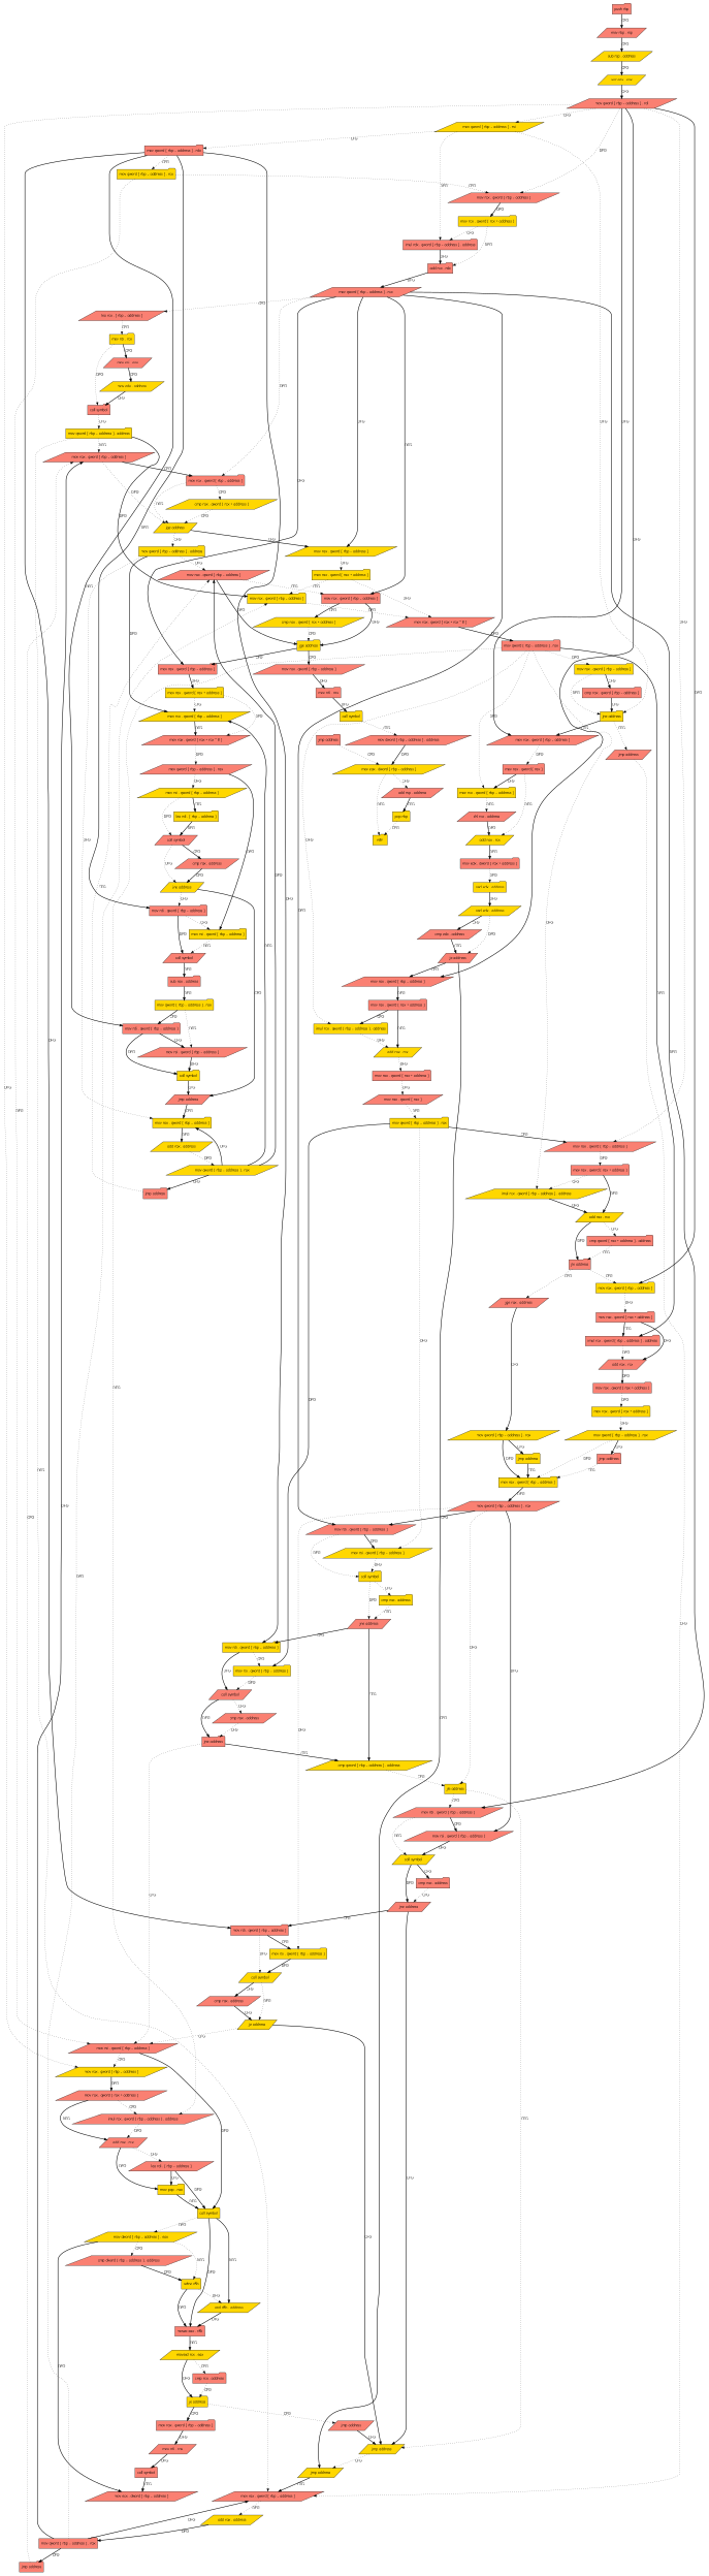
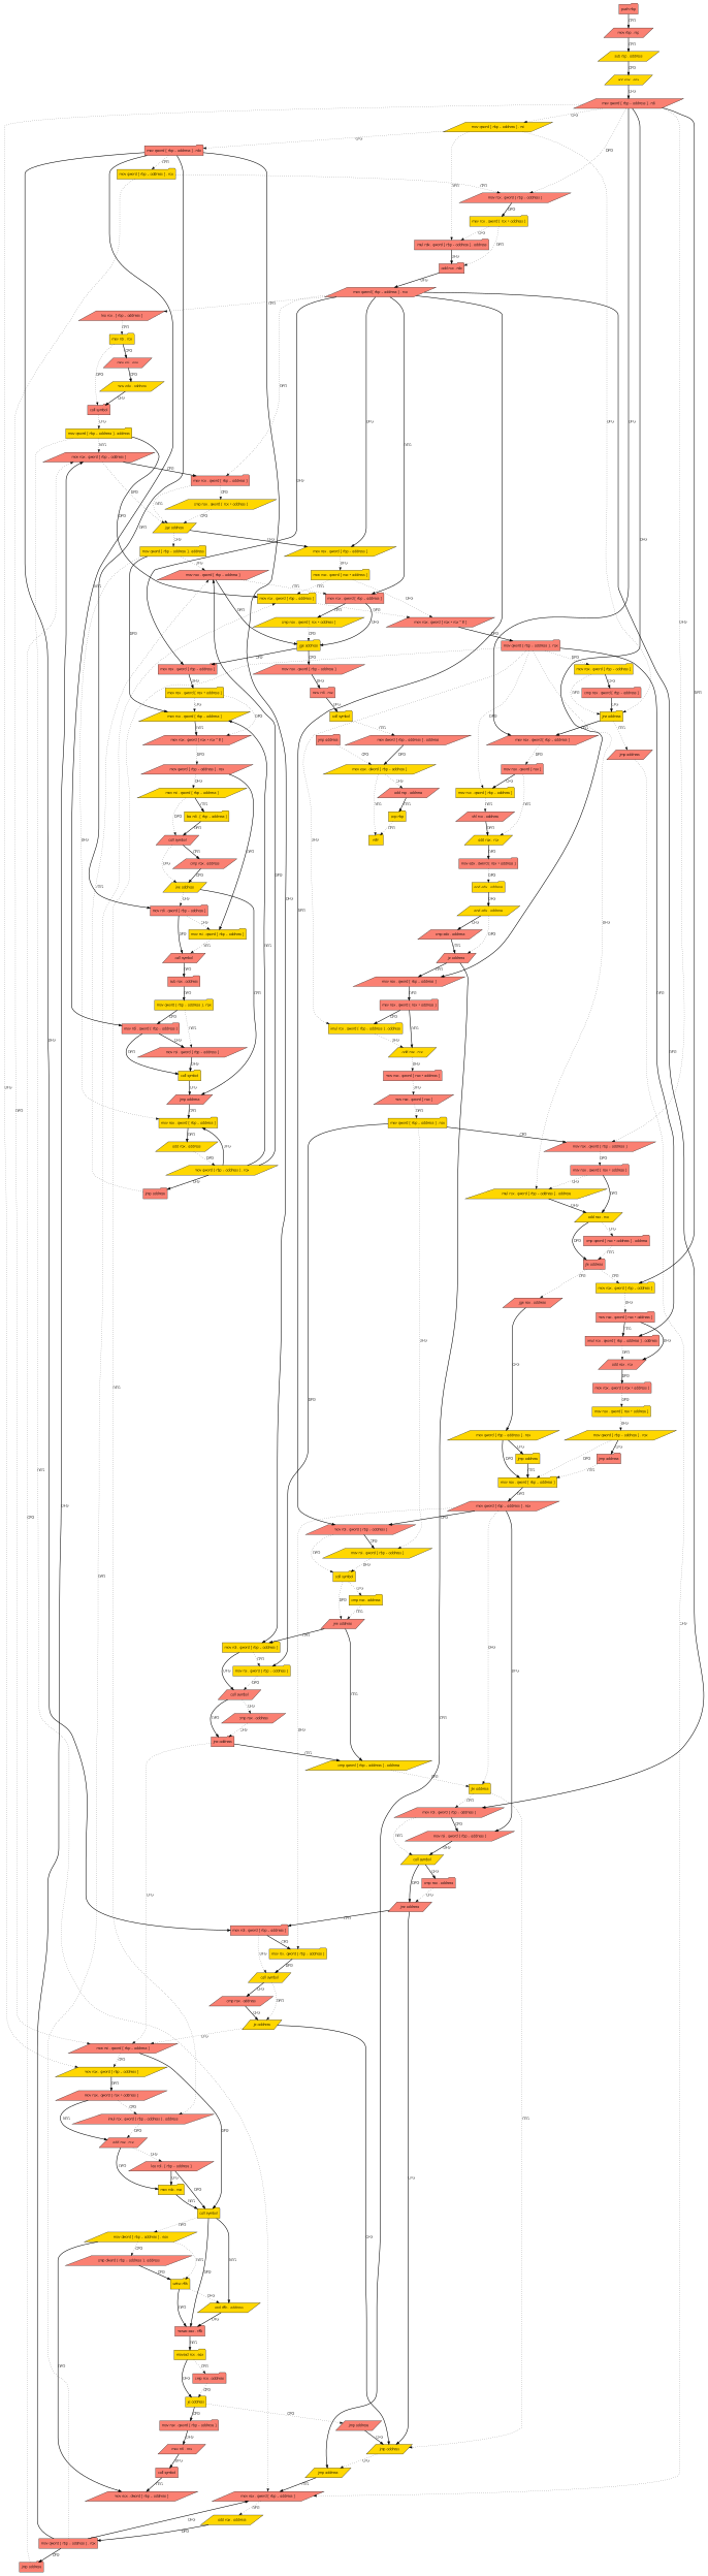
  digraph {
    fontname="Comic Neue"
    node [fillcolor=salmon fontname="Comic Neue" shape=parallelogram style=filled]
    edge [fontname="Comic Neue" style=bold]
    n1 [label="push rbp" shape=folder]
    n2 [label="mov rbp , rsp"]
    n3 [fillcolor=gold label="sub rsp , address"]
    n4 [fillcolor=gold label="xor eax , eax"]
    n5 [label="mov qword [ rbp - address ] , rdi"]
    n6 [fillcolor=gold label="mov qword [ rbp - address ] , rsi"]
    n7 [label="mov rcx , qword [ rbp - address ]"]
    n8 [label="mov rax , qword [ rbp - address ]"]
    n9 [label="mov rax , qword [ rbp - address ]"]
    n10 [label="mov rax , qword [ rbp - address ]"]
    n11 [fillcolor=gold label="mov rax , qword [ rbp - address ]" shape=folder]
    n12 [fillcolor=gold label="mov rax , qword [ rbp - address ]"]
    n13 [label="mov qword [ rbp - address ] , rdx" shape=folder]
    n14 [label="imul rdx , qword [ rbp - address ] , address" shape=folder]
    n15 [fillcolor=gold label="jne address" shape=folder]
    n16 [fillcolor=gold label="mov rcx , qword [ rcx + address ]" shape=folder]
    n17 [label="mov rax , qword [ rax ]" shape=folder]
    n18 [label="mov rax , qword [ rax + address ]" shape=folder]
    n19 [label="mov rax , qword [ rax + address ]" shape=folder]
    n20 [label="mov rax , qword [ rax + address ]" shape=folder]
    n21 [label="mov rax , qword [ rax + address ]"]
    n22 [fillcolor=gold label="mov qword [ rbp - address ] , rcx" shape=folder]
    n23 [label="mov rdi , qword [ rbp - address ]" shape=folder]
    n24 [label="mov rdi , qword [ rbp - address ]" shape=folder]
    n25 [fillcolor=gold label="mov rdi , qword [ rbp - address ]" shape=folder]
    n26 [label="mov rdi , qword [ rbp - address ]" shape=folder]
    n27 [label="add rcx , rdx" shape=folder]
    n28 [label="jmp address"]
    n29 [label="mov rsi , qword [ rbp - address ]"]
    n30 [fillcolor=gold label="mov rsi , qword [ rbp - address ]" shape=folder]
    n31 [label="call symbol"]
    n32 [label="mov rsi , qword [ rbp - address ]"]
    n33 [fillcolor=gold label="call symbol" shape=folder]
    n34 [fillcolor=gold label="mov rsi , qword [ rbp - address ]" shape=folder]
    n35 [label="call symbol"]
    n36 [fillcolor=gold label="mov rsi , qword [ rbp - address ]" shape=folder]
    n37 [fillcolor=gold label="call symbol"]
    n38 [fillcolor=gold label="call symbol" shape=folder]
    n39 [label="mov qword [ rbp - address ] , rcx"]
    n40 [label="lea rcx , [ rbp - address ]"]
    n41 [fillcolor=gold label="mov rax , qword [ rbp - address ]"]
    n42 [label="mov rax , qword [ rbp - address ]" shape=folder]
    n43 [label="mov rcx , qword [ rbp - address ]" shape=folder]
    n44 [label="mov rcx , qword [ rbp - address ]" shape=folder]
    n45 [label="mov rdi , qword [ rbp - address ]"]
    n46 [label="mov rdi , qword [ rbp - address ]"]
    n47 [fillcolor=gold label="mov rdi , rcx" shape=folder]
    n48 [fillcolor=gold label="mov rax , qword [ rax + address ]" shape=folder]
    n49 [fillcolor=gold label="mov rax , qword [ rax + address ]" shape=folder]
    n50 [fillcolor=gold label="jge address"]
    n51 [fillcolor=gold label="cmp rax , qword [ rcx + address ]"]
    n52 [fillcolor=gold label="jge address" shape=folder]
    n53 [fillcolor=gold label="cmp rax , qword [ rcx + address ]"]
    n54 [fillcolor=gold label="mov rsi , qword [ rbp - address ]"]
    n55 [fillcolor=gold label="call symbol" shape=folder]
    n56 [label="mov rsi , qword [ rbp - address ]"]
    n57 [fillcolor=gold label="call symbol"]
    n58 [label="mov esi , eax"]
    n59 [label="call symbol" shape=folder]
    n60 [fillcolor=gold label="mov edx , address"]
    n61 [fillcolor=gold label="mov qword [ rbp - address ] , address" shape=folder]
    n62 [label="mov rax , qword [ rbp - address ]"]
    n63 [fillcolor=gold label="mov rcx , qword [ rbp - address ]" shape=folder]
    n64 [label="mov rax , qword [ rbp - address ]"]
    n65 [label="mov rax , qword [ rax + rcx * 8 ]"]
    n66 [fillcolor=gold label="add rax , address"]
    n67 [fillcolor=gold label="mov qword [ rbp - address ] , address" shape=folder]
    n68 [label="mov rax , qword [ rbp - address ]"]
    n69 [fillcolor=gold label="mov rcx , qword [ rbp - address ]"]
    n70 [fillcolor=gold label="mov rax , qword [ rbp - address ]" shape=folder]
    n71 [label="mov rax , qword [ rax + rcx * 8 ]"]
    n72 [fillcolor=gold label="add rax , address"]
    n73 [label="mov rax , qword [ rbp - address ]"]
    n74 [label="mov qword [ rbp - address ] , rax" shape=folder]
    n75 [fillcolor=gold label="mov rax , qword [ rbp - address ]" shape=folder]
    n76 [fillcolor=gold label="mov rcx , qword [ rbp - address ]" shape=folder]
    n77 [fillcolor=gold label="imul rcx , qword [ rbp - address ] , address" shape=folder]
    n78 [fillcolor=gold label="imul rcx , qword [ rbp - address ] , address"]
    n79 [label="imul rcx , qword [ rbp - address ] , address" shape=folder]
    n80 [label="imul rcx , qword [ rbp - address ] , address"]
    n81 [label="cmp rax , qword [ rbp - address ]" shape=folder]
    n82 [label="shl rcx , address"]
    n83 [fillcolor=gold label="add rax , rcx"]
    n84 [fillcolor=gold label="add rax , rcx"]
    n85 [label="add rax , rcx"]
    n86 [label="add rax , rcx"]
    n87 [fillcolor=gold label="add rax , rcx"]
    n88 [label="mov rdi , rax" shape=folder]
    n89 [fillcolor=gold label="call symbol" shape=folder]
    n90 [label="mov dword [ rbp - address ] , address"]
    n91 [fillcolor=gold label="mov eax , dword [ rbp - address ]"]
    n92 [label="add rsp , address"]
    n93 [fillcolor=gold label=retn shape=folder]
    n94 [fillcolor=gold label="pop rbp" shape=folder]
    n95 [label="mov qword [ rbp - address ] , rax"]
    n96 [fillcolor=gold label="mov rsi , qword [ rbp - address ]"]
    n97 [fillcolor=gold label="lea rdi , [ rbp - address ]" shape=folder]
    n98 [label="call symbol"]
    n99 [label="cmp rax , address"]
    n100 [fillcolor=gold label="jne address"]
    n101 [label="jmp address"]
    n102 [label="sub rax , address" shape=folder]
    n103 [label="mov edx , dword [ rax + address ]" shape=folder]
    n104 [fillcolor=gold label="and edx , address" shape=folder]
    n105 [fillcolor=gold label="and edx , address"]
    n106 [label="cmp edx , address"]
    n107 [label="je address"]
    n108 [fillcolor=gold label="jmp address"]
    n109 [label="mov qword [ rbp - address ] , rax" shape=folder]
    n110 [fillcolor=gold label="mov qword [ rbp - address ] , rax"]
    n111 [fillcolor=gold label="mov qword [ rbp - address ] , rax" shape=folder]
    n112 [label="mov rax , qword [ rax + address ]" shape=folder]
    n113 [label="mov rax , qword [ rax ]"]
    n114 [fillcolor=gold label="mov qword [ rbp - address ] , rax" shape=folder]
    n115 [label="cmp qword [ rax + address ] , address" shape=folder]
    n116 [label="jle address" shape=folder]
    n117 [label="jge rax , address"]
    n118 [fillcolor=gold label="mov qword [ rbp - address ] , rax"]
    n119 [fillcolor=gold label="jmp address" shape=folder]
    n120 [fillcolor=gold label="mov rax , qword [ rbp - address ]" shape=folder]
    n121 [label="jmp address" shape=folder]
    n122 [label="jmp address" shape=folder]
    n123 [label="mov qword [ rbp - address ] , rax"]
    n124 [fillcolor=gold label="jle address" shape=folder]
    n125 [label="mov rax , qword [ rax + address ]" shape=folder]
    n126 [fillcolor=gold label="mov rax , qword [ rax + address ]" shape=folder]
    n127 [fillcolor=gold label="mov qword [ rbp - address ] , rax"]
    n128 [label="jmp address" shape=folder]
    n129 [fillcolor=gold label="jmp address"]
    n130 [fillcolor=gold label="cmp rax , address" shape=folder]
    n131 [label="jne address"]
    n132 [fillcolor=gold label="cmp qword [ rbp - address ] , address"]
    n133 [label="cmp rax , address"]
    n134 [label="jne address" shape=folder]
    n135 [label="cmp rax , address" shape=folder]
    n136 [label="jne address"]
    n137 [fillcolor=gold label="mov dword [ rbp - address ] , eax"]
    n138 [fillcolor=gold label="and r8b , address"]
    n139 [label="movzx eax , r8b" shape=folder]
    n140 [label="cmp rax , address"]
    n141 [fillcolor=gold label="je address"]
    n142 [label="lea rdi , [ rbp - address ]"]
-   n143 [fillcolor=gold label="mov pop , rax" shape=folder]
+   n143 [fillcolor=gold label="mov rdx , rax" shape=folder]
    n144 [label="cmp dword [ rbp - address ] , address"]
    n145 [fillcolor=gold label="setne r8b" shape=folder]
    n146 [label="mov ecx , dword [ rbp - address ]"]
-   n147 [fillcolor=gold label="movsxd rcx , eax"]
+   n147 [fillcolor=gold label="movsxd rcx , eax" shape=folder]
    n148 [label="cmp rcx , address" shape=folder]
    n149 [fillcolor=gold label="je address" shape=folder]
    n150 [label="jmp address"]
    n151 [label="mov rax , qword [ rbp - address ]" shape=folder]
    n152 [label="mov rdi , rax"]
    n153 [label="call symbol" shape=folder]
    n154 [label="jmp address" shape=folder]
    n1 -> n2 [label=CFG]
    n2 -> n3 [label=CFG]
    n3 -> n4 [label=CFG]
    n4 -> n5 [label=CFG]
    n5 -> n6 [label=CFG style=dotted]
    n5 -> n7 [label=DFG style=dotted]
    n5 -> n8 [label=DFG]
    n5 -> n9 [label=DFG]
    n5 -> n10 [label=DFG style=dotted]
    n5 -> n11 [label=DFG]
    n5 -> n12 [label=DFG style=dotted]
    n6 -> n13 [label=CFG style=dotted]
    n6 -> n14 [label=DFG style=dotted]
    n6 -> n15 [label=DFG style=dotted]
    n7 -> n16 [label=DFG]
    n8 -> n17 [label=DFG style=dotted]
    n9 -> n18 [label=DFG]
    n10 -> n19 [label=DFG style=dotted]
    n11 -> n20 [label=DFG style=dotted]
    n12 -> n21 [label=DFG]
    n13 -> n22 [label=CFG style=dotted]
    n13 -> n23 [label=DFG]
    n13 -> n24 [label=DFG]
    n13 -> n25 [label=DFG]
    n13 -> n26 [label=DFG]
    n14 -> n27 [label=DFG]
    n15 -> n8 [label=CFG]
    n15 -> n28 [label=CFG style=dotted]
    n16 -> n14 [label=CFG style=dotted]
    n16 -> n27 [label=DFG style=dotted]
    n17 -> n76 [label=CFG]
    n17 -> n87 [label=DFG style=dotted]
    n18 -> n77 [label=CFG]
    n18 -> n83 [label=DFG]
    n19 -> n78 [label=CFG style=dotted]
    n19 -> n84 [label=DFG]
    n20 -> n79 [label=CFG]
    n20 -> n85 [label=DFG]
    n21 -> n80 [label=CFG style=dotted]
    n21 -> n86 [label=DFG]
    n22 -> n7 [label=CFG style=dotted]
    n22 -> n29 [label=DFG style=dotted]
    n23 -> n30 [label=CFG style=dotted]
    n23 -> n31 [label=DFG]
    n24 -> n32 [label=CFG]
    n24 -> n33 [label=DFG]
    n25 -> n34 [label=CFG style=dotted]
    n25 -> n35 [label=DFG]
    n26 -> n36 [label=CFG]
    n26 -> n37 [label=DFG style=dotted]
    n27 -> n39 [label=DFG]
    n28 -> n64 [label=CFG style=dotted]
    n29 -> n12 [label=CFG style=dotted]
    n29 -> n38 [label=DFG]
    n30 -> n31 [label=DFG style=dotted]
    n31 -> n102 [label=DFG]
    n32 -> n33 [label=DFG]
    n33 -> n101 [label=CFG]
    n34 -> n35 [label=DFG style=dotted]
    n35 -> n133 [label=CFG style=dotted]
    n35 -> n134 [label=DFG]
    n36 -> n37 [label=DFG]
    n37 -> n140 [label=CFG]
    n37 -> n141 [label=DFG style=dotted]
    n38 -> n137 [label=DFG style=dotted]
    n38 -> n138 [label=DFG]
    n38 -> n139 [label=DFG]
    n39 -> n40 [label=CFG style=dotted]
    n39 -> n41 [label=DFG]
    n39 -> n42 [label=DFG]
    n39 -> n43 [label=DFG style=dotted]
    n39 -> n44 [label=DFG]
    n39 -> n45 [label=DFG]
    n39 -> n46 [label=DFG]
    n40 -> n47 [label=CFG style=dotted]
    n41 -> n48 [label=DFG style=dotted]
    n42 -> n49 [label=DFG]
    n43 -> n50 [label=DFG style=dotted]
    n43 -> n51 [label=CFG style=dotted]
    n44 -> n52 [label=DFG]
    n44 -> n53 [label=CFG]
    n45 -> n54 [label=CFG]
    n45 -> n55 [label=DFG style=dotted]
    n46 -> n56 [label=CFG]
    n46 -> n57 [label=DFG style=dotted]
    n47 -> n58 [label=CFG]
    n47 -> n59 [label=DFG style=dotted]
    n48 -> n63 [label=CFG style=dotted]
    n48 -> n65 [label=DFG style=dotted]
    n49 -> n69 [label=CFG style=dotted]
    n49 -> n71 [label=DFG style=dotted]
    n50 -> n41 [label=CFG]
    n50 -> n67 [label=CFG style=dotted]
    n51 -> n50 [label=CFG style=dotted]
    n52 -> n42 [label=CFG]
    n52 -> n73 [label=CFG]
    n53 -> n52 [label=CFG style=dotted]
    n54 -> n55 [label=DFG style=dotted]
    n55 -> n130 [label=CFG style=dotted]
    n55 -> n131 [label=DFG style=dotted]
    n56 -> n57 [label=DFG]
    n57 -> n135 [label=CFG]
    n57 -> n136 [label=DFG]
    n58 -> n60 [label=CFG]
    n59 -> n61 [label=CFG style=dotted]
    n60 -> n59 [label=CFG]
    n61 -> n62 [label=DFG style=dotted]
    n61 -> n63 [label=DFG]
    n61 -> n64 [label=DFG style=dotted]
    n62 -> n43 [label=CFG]
    n62 -> n50 [label=DFG style=dotted]
    n63 -> n65 [label=DFG style=dotted]
    n64 -> n66 [label=DFG style=dotted]
    n65 -> n74 [label=DFG]
    n66 -> n109 [label=DFG]
    n67 -> n68 [label=DFG style=dotted]
    n67 -> n69 [label=DFG]
    n67 -> n70 [label=DFG style=dotted]
    n68 -> n44 [label=CFG style=dotted]
    n68 -> n52 [label=DFG]
    n69 -> n71 [label=DFG]
    n70 -> n72 [label=DFG]
    n71 -> n95 [label=DFG style=dotted]
    n72 -> n110 [label=DFG style=dotted]
    n73 -> n88 [label=DFG]
    n74 -> n75 [label=DFG style=dotted]
    n74 -> n76 [label=DFG style=dotted]
    n74 -> n77 [label=DFG style=dotted]
    n74 -> n78 [label=DFG style=dotted]
    n74 -> n79 [label=DFG]
    n74 -> n80 [label=DFG style=dotted]
    n75 -> n15 [label=DFG style=dotted]
    n75 -> n81 [label=CFG]
    n76 -> n82 [label=DFG style=dotted]
    n77 -> n83 [label=DFG style=dotted]
    n78 -> n84 [label=DFG]
    n79 -> n85 [label=DFG style=dotted]
    n80 -> n86 [label=DFG style=dotted]
    n81 -> n15 [label=CFG]
    n82 -> n87 [label=DFG]
    n83 -> n112 [label=DFG style=dotted]
    n84 -> n115 [label=CFG style=dotted]
    n84 -> n116 [label=DFG]
    n85 -> n125 [label=DFG]
    n86 -> n142 [label=CFG style=dotted]
    n86 -> n143 [label=DFG]
    n87 -> n103 [label=DFG]
    n88 -> n89 [label=DFG]
    n89 -> n90 [label=CFG style=dotted]
    n90 -> n91 [label=DFG]
    n91 -> n92 [label=CFG style=dotted]
    n91 -> n93 [label=DFG style=dotted]
    n92 -> n94 [label=CFG]
    n94 -> n93 [label=CFG style=dotted]
    n95 -> n30 [label=DFG]
    n95 -> n96 [label=DFG style=dotted]
    n96 -> n97 [label=CFG]
    n96 -> n98 [label=DFG style=dotted]
    n97 -> n98 [label=DFG]
    n98 -> n99 [label=CFG]
    n98 -> n100 [label=DFG style=dotted]
    n99 -> n100 [label=CFG]
    n100 -> n23 [label=CFG style=dotted]
    n100 -> n101 [label=CFG]
    n101 -> n70 [label=CFG]
    n102 -> n111 [label=DFG]
    n103 -> n104 [label=DFG style=dotted]
    n104 -> n105 [label=DFG]
    n105 -> n106 [label=CFG]
    n105 -> n107 [label=DFG style=dotted]
    n106 -> n107 [label=CFG]
    n107 -> n9 [label=CFG]
    n107 -> n108 [label=CFG]
    n108 -> n64 [label=CFG]
    n109 -> n62 [label=DFG]
    n109 -> n63 [label=DFG style=dotted]
    n109 -> n64 [label=DFG]
    n109 -> n121 [label=CFG]
    n110 -> n68 [label=DFG]
    n110 -> n69 [label=DFG]
    n110 -> n70 [label=DFG]
    n110 -> n122 [label=CFG]
    n111 -> n24 [label=CFG]
    n111 -> n32 [label=DFG style=dotted]
    n112 -> n113 [label=DFG style=dotted]
    n113 -> n114 [label=DFG style=dotted]
    n114 -> n10 [label=CFG]
    n114 -> n34 [label=DFG]
    n114 -> n54 [label=DFG style=dotted]
    n115 -> n116 [label=CFG style=dotted]
    n116 -> n11 [label=CFG style=dotted]
    n116 -> n117 [label=CFG style=dotted]
    n117 -> n118 [label=CFG]
    n118 -> n119 [label=CFG]
    n118 -> n120 [label=DFG]
    n119 -> n120 [label=CFG]
    n120 -> n123 [label=DFG]
    n121 -> n62 [label=CFG style=dotted]
    n122 -> n68 [label=CFG style=dotted]
    n123 -> n36 [label=DFG style=dotted]
    n123 -> n45 [label=CFG]
    n123 -> n56 [label=DFG]
    n123 -> n124 [label=DFG style=dotted]
    n124 -> n46 [label=CFG style=dotted]
    n124 -> n129 [label=CFG style=dotted]
    n125 -> n126 [label=DFG style=dotted]
    n126 -> n127 [label=DFG style=dotted]
    n127 -> n120 [label=DFG style=dotted]
    n127 -> n128 [label=CFG]
    n128 -> n120 [label=CFG style=dotted]
    n129 -> n108 [label=CFG style=dotted]
    n130 -> n131 [label=CFG style=dotted]
    n131 -> n25 [label=CFG]
    n131 -> n132 [label=CFG]
    n132 -> n124 [label=CFG style=dotted]
    n133 -> n134 [label=CFG style=dotted]
    n134 -> n29 [label=CFG style=dotted]
    n134 -> n132 [label=CFG]
    n135 -> n136 [label=CFG style=dotted]
    n136 -> n26 [label=CFG]
    n136 -> n129 [label=CFG]
    n137 -> n144 [label=CFG style=dotted]
    n137 -> n145 [label=DFG style=dotted]
    n137 -> n146 [label=DFG]
    n138 -> n139 [label=DFG]
    n139 -> n147 [label=DFG]
    n140 -> n141 [label=CFG]
    n141 -> n29 [label=CFG style=dotted]
    n141 -> n129 [label=CFG]
    n142 -> n38 [label=DFG]
    n142 -> n143 [label=CFG]
    n143 -> n38 [label=DFG]
    n144 -> n145 [label=CFG]
    n145 -> n138 [label=DFG style=dotted]
    n145 -> n139 [label=DFG]
    n147 -> n148 [label=CFG style=dotted]
    n147 -> n149 [label=DFG]
    n148 -> n149 [label=CFG style=dotted]
    n149 -> n150 [label=CFG style=dotted]
    n149 -> n151 [label=CFG]
    n150 -> n129 [label=CFG]
    n151 -> n152 [label=DFG]
    n152 -> n153 [label=DFG]
    n153 -> n146 [label=CFG]
    n154 -> n91 [label=CFG style=dotted]
  }
